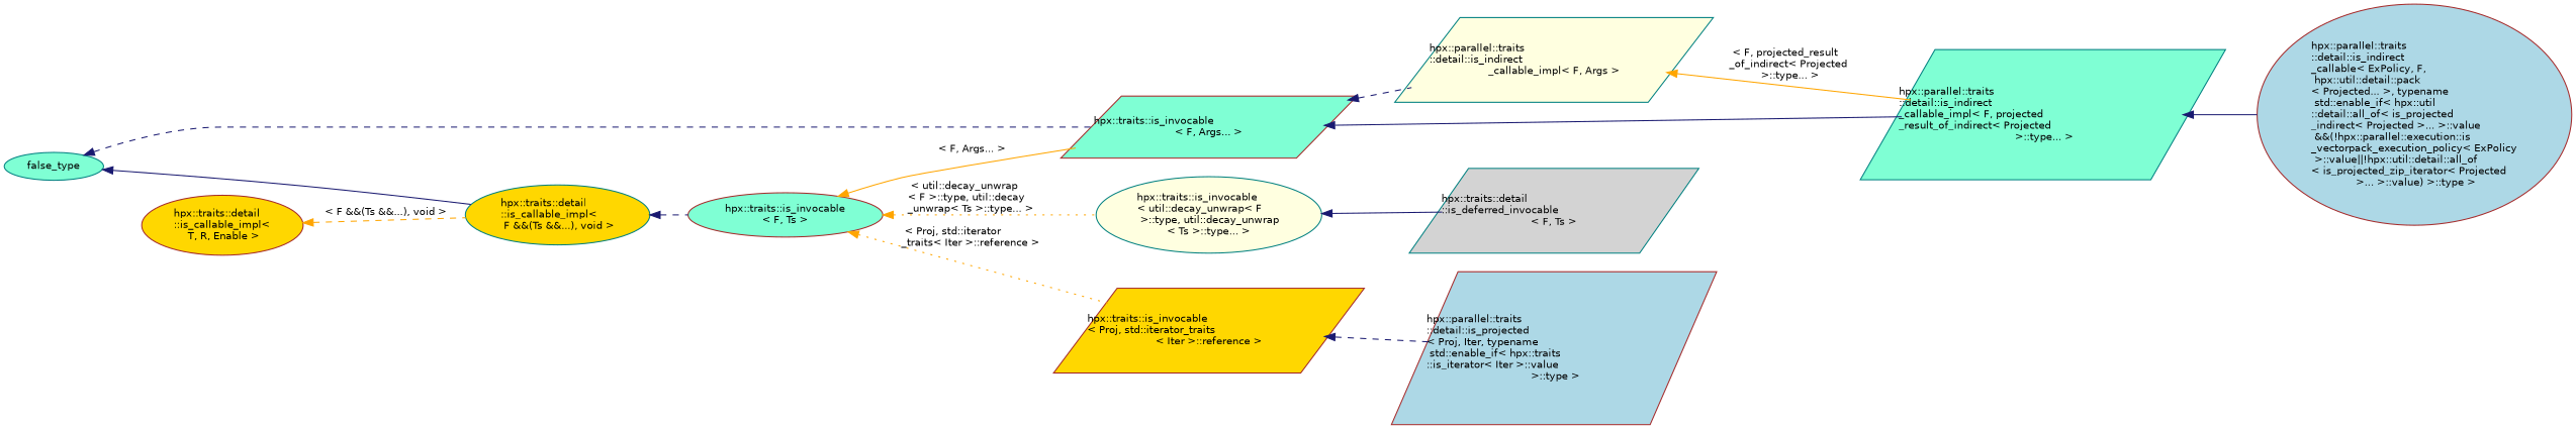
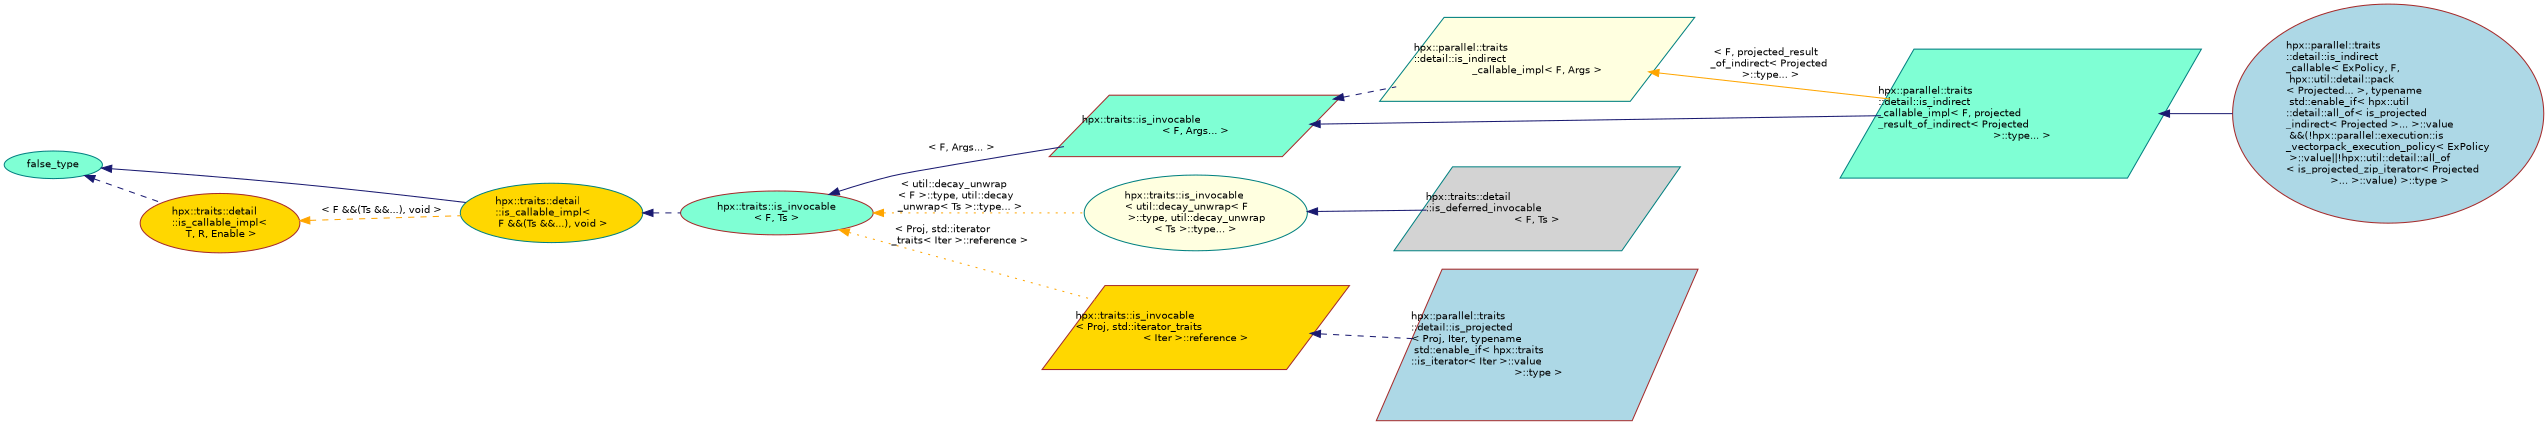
  digraph {
    rankdir=LR
    node [color=brown fillcolor=aquamarine fontname=Helvetica fontsize=10 shape=ellipse style=filled]
    edge [color=midnightblue dir=back fontname=Helvetica fontsize=10 labelfontname=Helvetica labelfontsize=10 style=solid]
    n1 [fontcolor=black height=0.2 label="hpx::traits::is_invocable\l\< F, Ts \>" width=0.4]
    n2 [color=teal fillcolor=lightyellow height=0.2 label="hpx::traits::is_invocable\l\< util::decay_unwrap\< F\l \>::type, util::decay_unwrap\l\< Ts \>::type... \>" width=0.4]
    n3 [fillcolor=gold height=0.2 label="hpx::traits::is_invocable\l\< Proj, std::iterator_traits\l\< Iter \>::reference \>" shape=parallelogram width=0.4]
    n4 [height=0.2 label="hpx::traits::is_invocable\l\< F, Args... \>" shape=parallelogram width=0.4]
    n5 [color=teal fillcolor=lightgrey height=0.2 label="hpx::traits::detail\l::is_deferred_invocable\l\< F, Ts \>" shape=parallelogram width=0.4]
    n6 [fillcolor=lightblue height=0.2 label="hpx::parallel::traits\l::detail::is_projected\l\< Proj, Iter, typename\l std::enable_if\< hpx::traits\l::is_iterator\< Iter \>::value\l \>::type \>" shape=parallelogram width=0.4]
    n7 [color=teal fillcolor=lightyellow height=0.2 label="hpx::parallel::traits\l::detail::is_indirect\l_callable_impl\< F, Args \>" shape=parallelogram width=0.4]
    n8 [color=teal height=0.2 label="hpx::parallel::traits\l::detail::is_indirect\l_callable_impl\< F, projected\l_result_of_indirect\< Projected\l \>::type... \>" shape=parallelogram width=0.4]
    n9 [color=teal fillcolor=gold height=0.2 label="hpx::traits::detail\l::is_callable_impl\<\l F &&(Ts &&...), void \>" width=0.4]
    n10 [color=teal height=0.2 label=false_type width=0.4]
    n11 [fillcolor=gold height=0.2 label="hpx::traits::detail\l::is_callable_impl\<\l T, R, Enable \>" width=0.4]
    n12 [fillcolor=lightblue height=0.2 label="hpx::parallel::traits\l::detail::is_indirect\l_callable\< ExPolicy, F,\l hpx::util::detail::pack\l\< Projected... \>, typename\l std::enable_if\< hpx::util\l::detail::all_of\< is_projected\l_indirect\< Projected \>... \>::value\l &&(!hpx::parallel::execution::is\l_vectorpack_execution_policy\< ExPolicy\l \>::value\|\|!hpx::util::detail::all_of\l\< is_projected_zip_iterator\< Projected\l \>... \>::value) \>::type \>" width=0.4]
    n1 -> n2 [color=orange label=" \< util::decay_unwrap\l\< F \>::type, util::decay\l_unwrap\< Ts \>::type... \>" style=dotted]
    n1 -> n3 [color=orange label=" \< Proj, std::iterator\l_traits\< Iter \>::reference \>" style=dotted]
-   n1 -> n4 [color=orange label=" \< F, Args... \>"]
+   n1 -> n4 [label=" \< F, Args... \>"]
    n2 -> n5
    n3 -> n6 [style=dashed]
    n4 -> n7 [style=dashed]
    n4 -> n8
    n7 -> n8 [color=orange label=" \< F, projected_result\l_of_indirect\< Projected\l \>::type... \>"]
    n8 -> n12
    n9 -> n1 [style=dashed]
    n10 -> n9
-   n10 -> n4 [style=dashed]
+   n10 -> n11 [style=dashed]
    n11 -> n9 [color=orange label=" \< F &&(Ts &&...), void \>" style=dashed]
  }
